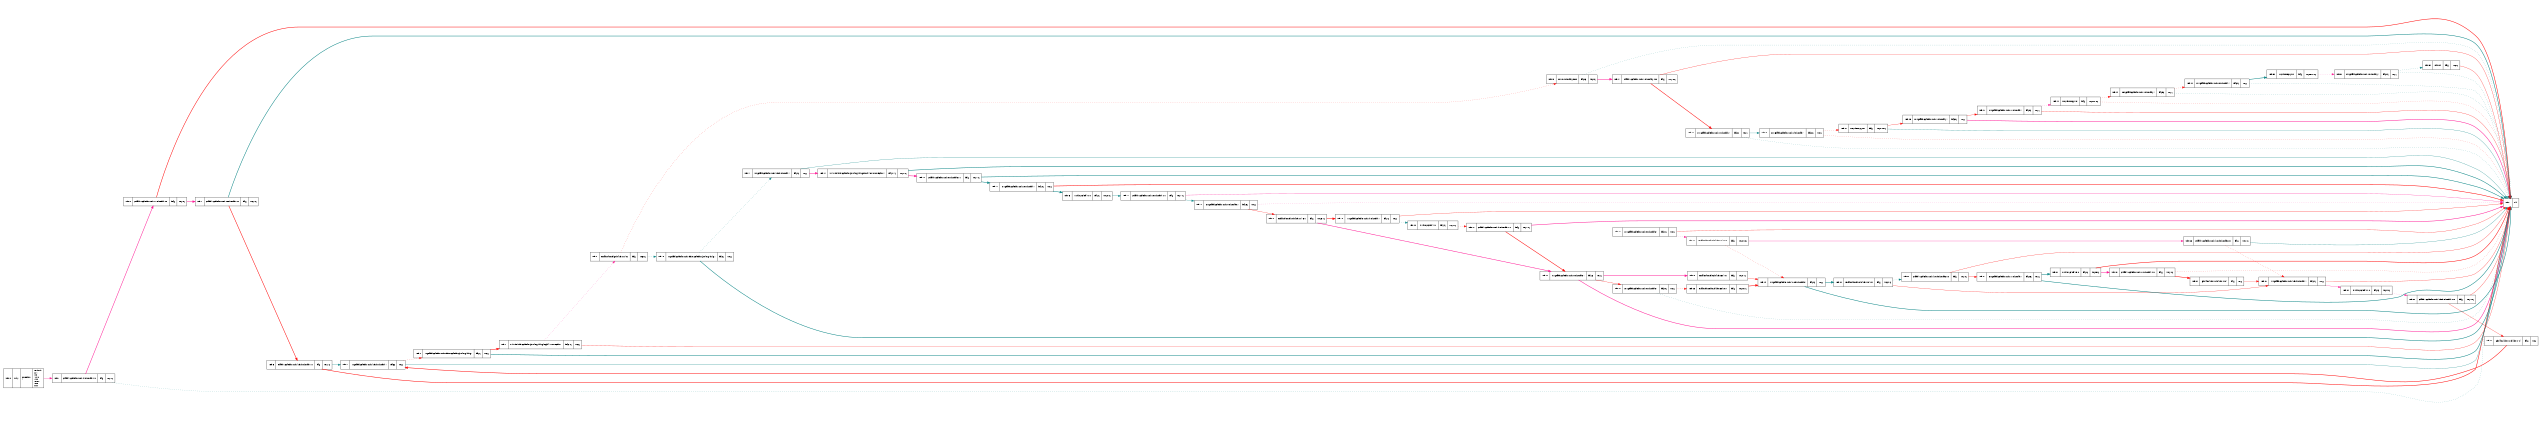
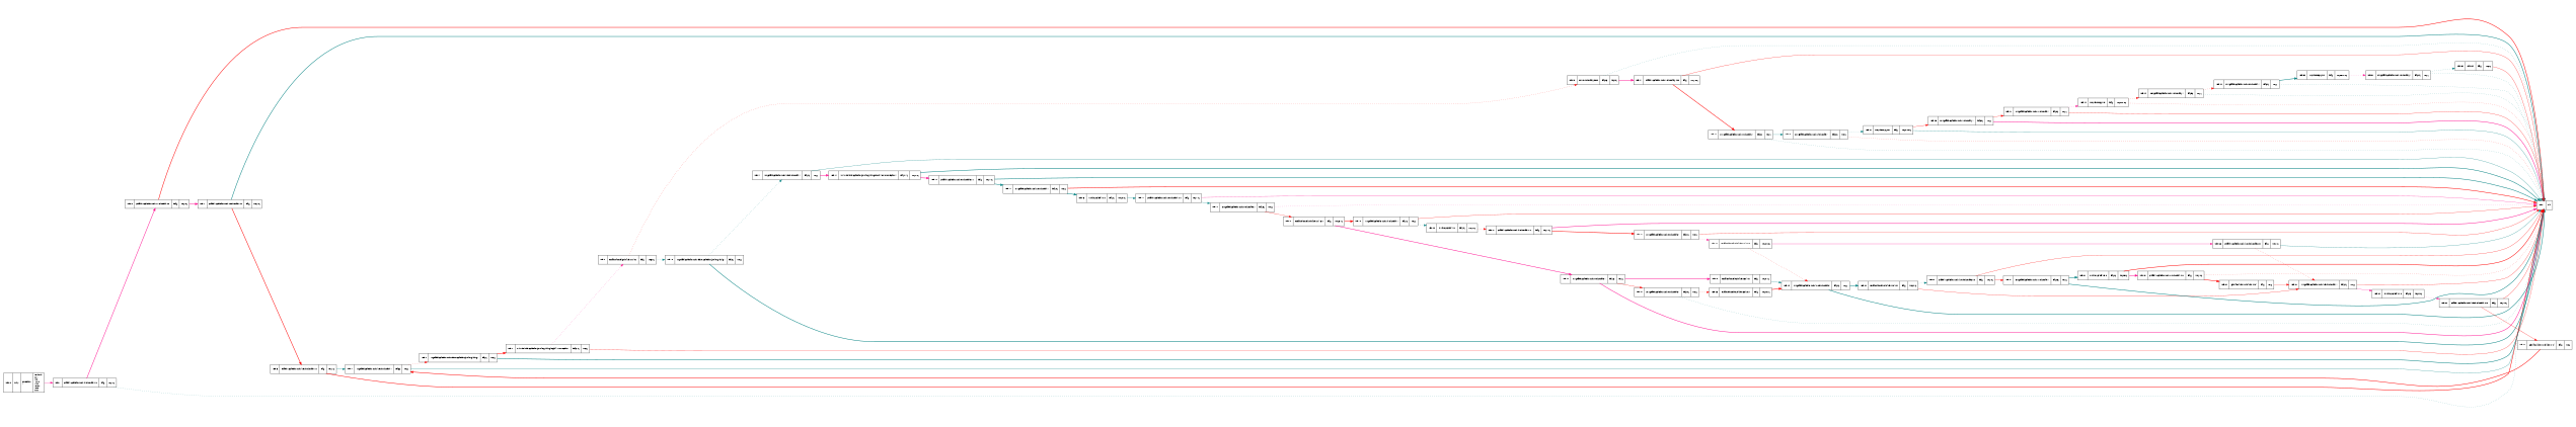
  digraph {
    fontname="Patrick Hand"
    fontsize=8
    rankdir=LR
    node [fontname="Patrick Hand" fontsize=8 shape=record]
    edge [color=red fontname="Patrick Hand" fontsize=8 style=bold]
    n1 [label="{Node : 0|entry|parameters:\l1\l|constants:\l3=1\l4=0\l16=10\l21=9\l23=32\l29=3\l36=2\l}"]
    n2 [label="{Node : 2|putfield 1. Application, Lmain, nl, Primordial,I  = 3|def:[]|use:[1, 3]}"]
    n3 [label="{Node : 1|exit}"]
    n4 [label="{Node : 3|putfield 1. Application, Lmain, nw, Primordial,I  = 3|def:[]|use:[1, 3]}"]
    n5 [label="{Node : 4|putfield 1. Application, Lmain, nc, Primordial,I  = 3|def:[]|use:[1, 3]}"]
    n6 [label="{Node : 5|putfield 1. Application, Lmain, indent, Primordial,I  = 4|def:[]|use:[1, 4]}"]
    n7 [label="{Node : 6|5 = getfield  Application, Lmain, indent, Primordial,I  1|def:[5]|use:[1]}"]
    n8 [label="{Node : 7|6 = getfield  Application, Lmain, chaine, Application,Ljava/lang/String  1|def:[6]|use:[1]}"]
    n9 [label="{Node : 8|8 = invokevirtual  Application, Ljava/lang/String, length()I  6 28 exception:7|def:[8, 7]|use:[6]}"]
    n10 [label="{Node : 9|conditional branch(ge, to iindex=77) 0,8|def:[]|use:[5, 8]}"]
    n11 [label="{Node : 10|9 = getfield  Application, Lmain, chaine, Application,Ljava/lang/String  1|def:[9]|use:[1]}"]
    n12 [label="{Node : 40|30 = new Primordial,[I15029 |def:[30]|use:[29]}"]
    n13 [label="{Node : 11|10 = getfield  Application, Lmain, indent, Primordial,I  1|def:[10]|use:[1]}"]
    n14 [label="{Node : 41|putfield 1. Application, Lmain, s, Primordial,[I  = 30|def:[]|use:[1, 30]}"]
    n15 [label="{Node : 12|12 = invokevirtual  Application, Ljava/lang/String, charAt(I)C  9,10 43 exception:11|def:[12, 11]|use:[9, 10]}"]
    n16 [label="{Node : 42|31 = getfield  Application, Lmain, s, Primordial,[I  1|def:[31]|use:[1]}"]
    n17 [label="{Node : 13|putfield 1. Application, Lmain, c, Primordial,C  = 12|def:[]|use:[1, 12]}"]
    n18 [label="{Node : 14|13 = getfield  Application, Lmain, nc, Primordial,I  1|def:[13]|use:[1]}"]
    n19 [label="{Node : 15|14 = binaryop(add) 13 , 3|def:[14]|use:[13, 3]}"]
    n20 [label="{Node : 16|putfield 1. Application, Lmain, nc, Primordial,I  = 14|def:[]|use:[1, 14]}"]
    n21 [label="{Node : 17|15 = getfield  Application, Lmain, c, Primordial,C  1|def:[15]|use:[1]}"]
    n22 [label="{Node : 18|conditional branch(ne, to iindex=41) 15,16|def:[]|use:[15, 16]}"]
    n23 [label="{Node : 19|17 = getfield  Application, Lmain, nl, Primordial,I  1|def:[17]|use:[1]}"]
    n24 [label="{Node : 22|19 = getfield  Application, Lmain, c, Primordial,C  1|def:[19]|use:[1]}"]
    n25 [label="{Node : 20|18 = binaryop(add) 17 , 3|def:[18]|use:[17, 3]}"]
    n26 [label="{Node : 23|conditional branch(eq, to iindex=53) 19,16|def:[]|use:[19, 16]}"]
    n27 [label="{Node : 24|20 = getfield  Application, Lmain, c, Primordial,C  1|def:[20]|use:[1]}"]
    n28 [label="{Node : 21|putfield 1. Application, Lmain, nl, Primordial,I  = 18|def:[]|use:[1, 18]}"]
    n29 [label="{Node : 28|24 = getfield  Application, Lmain, inword, Primordial,Z  1|def:[24]|use:[1]}"]
    n30 [label="{Node : 25|conditional branch(eq, to iindex=53) 20,21|def:[]|use:[20, 21]}"]
    n31 [label="{Node : 29|conditional branch(ne, to iindex=70) 24,4|def:[]|use:[24, 4]}"]
    n32 [label="{Node : 36|27 = getfield  Application, Lmain, indent, Primordial,I  1|def:[27]|use:[1]}"]
    n33 [label="{Node : 30|putfield 1. Application, Lmain, inword, Primordial,Z  = 3|def:[]|use:[1, 3]}"]
    n34 [label="{Node : 26|22 = getfield  Application, Lmain, c, Primordial,C  1|def:[22]|use:[1]}"]
    n35 [label="{Node : 27|conditional branch(ne, to iindex=67) 22,23|def:[]|use:[22, 23]}"]
    n36 [label="{Node : 35|putfield 1. Application, Lmain, inword, Primordial,Z  = 4|def:[]|use:[1, 4]}"]
    n37 [label="{Node : 37|28 = binaryop(add) 27 , 3|def:[28]|use:[27, 3]}"]
    n38 [label="{Node : 31|25 = getfield  Application, Lmain, nw, Primordial,I  1|def:[25]|use:[1]}"]
    n39 [label="{Node : 32|26 = binaryop(add) 25 , 3|def:[26]|use:[25, 3]}"]
    n40 [label="{Node : 38|putfield 1. Application, Lmain, indent, Primordial,I  = 28|def:[]|use:[1, 28]}"]
    n41 [label="{Node : 33|putfield 1. Application, Lmain, nw, Primordial,I  = 26|def:[]|use:[1, 26]}"]
    n42 [label="{Node : 34|goto (from iindex= 66 to iindex = 70)|def:[]|use:[]}"]
    n43 [label="{Node : 39|goto (from iindex= 76 to iindex = 12)|def:[]|use:[]}"]
    n44 [label="{Node : 43|32 = getfield  Application, Lmain, nl, Primordial,I  1|def:[32]|use:[1]}"]
    n45 [label="{Node : 44|arraystore 31[4] = 32|def:[]|use:[31, 4, 32]}"]
    n46 [label="{Node : 45|33 = getfield  Application, Lmain, s, Primordial,[I  1|def:[33]|use:[1]}"]
    n47 [label="{Node : 46|34 = getfield  Application, Lmain, nw, Primordial,I  1|def:[34]|use:[1]}"]
    n48 [label="{Node : 47|arraystore 33[3] = 34|def:[]|use:[33, 3, 34]}"]
    n49 [label="{Node : 48|35 = getfield  Application, Lmain, s, Primordial,[I  1|def:[35]|use:[1]}"]
    n50 [label="{Node : 49|37 = getfield  Application, Lmain, nc, Primordial,I  1|def:[37]|use:[1]}"]
    n51 [label="{Node : 50|arraystore 35[36] = 37|def:[]|use:[35, 36, 37]}"]
    n52 [label="{Node : 51|38 = getfield  Application, Lmain, s, Primordial,[I  1|def:[38]|use:[1]}"]
    n53 [label="{Node : 52|return 38|def:[]|use:[38]}"]
    n1 -> n2 [color=deeppink style=solid]
    n2 -> n3 [color=teal style=dotted]
    n2 -> n4 [color=deeppink]
    n4 -> n3
    n4 -> n5 [color=deeppink]
    n5 -> n3 [color=teal]
    n5 -> n6
    n6 -> n3
    n6 -> n7 [color=teal style=solid]
    n7 -> n3 [color=teal style=solid]
    n7 -> n8 [style=dotted]
    n8 -> n3 [color=teal]
    n8 -> n9
    n9 -> n3 [style=solid]
    n9 -> n10 [color=deeppink style=dotted]
    n10 -> n11 [color=teal style=dotted]
    n10 -> n12 [style=dotted]
    n11 -> n3 [color=teal]
    n11 -> n13 [color=teal style=dotted]
    n12 -> n3 [color=teal style=dotted]
    n12 -> n14 [color=deeppink]
    n13 -> n3 [color=teal style=solid]
    n13 -> n15 [color=deeppink]
    n14 -> n3 [style=solid]
    n14 -> n16
    n15 -> n3 [color=teal]
    n15 -> n17 [color=deeppink]
    n16 -> n3 [color=teal style=dotted]
    n16 -> n44 [color=teal style=solid]
    n17 -> n3 [color=teal]
    n17 -> n18 [color=teal]
    n18 -> n3
    n18 -> n19 [color=teal]
    n19 -> n20 [color=teal style=solid]
    n20 -> n3 [color=deeppink style=solid]
    n20 -> n21 [color=teal style=solid]
    n21 -> n3 [color=deeppink style=dotted]
    n21 -> n22 [style=solid]
    n22 -> n23
    n22 -> n24 [color=deeppink]
    n23 -> n3 [style=solid]
    n23 -> n25 [color=teal style=dotted]
    n24 -> n3 [color=deeppink]
    n24 -> n26 [color=deeppink]
    n24 -> n27 [style=solid]
    n25 -> n28 [style=dotted]
-   n26 -> n29 [style=solid]
+   n26 -> n29 [color=teal style=solid]
    n27 -> n3 [color=teal style=dotted]
    n27 -> n30 [style=dotted]
    n28 -> n3 [color=deeppink]
-   n28 -> n24
+   n28 -> n34
    n29 -> n3 [color=teal]
    n29 -> n31 [color=teal]
    n30 -> n29
    n31 -> n32 [style=solid]
    n31 -> n33 [color=teal style=dotted]
    n32 -> n3 [style=solid]
    n32 -> n37 [color=deeppink style=solid]
    n33 -> n3 [style=solid]
    n33 -> n38 [style=solid]
    n34 -> n3 [style=solid]
    n34 -> n35 [color=deeppink style=dotted]
    n35 -> n29 [style=dotted]
    n35 -> n36 [color=deeppink style=solid]
    n36 -> n3 [color=teal style=solid]
    n36 -> n32 [style=dotted]
    n37 -> n40 [color=deeppink style=dotted]
    n38 -> n3 [color=teal]
    n38 -> n39 [color=teal]
    n39 -> n3
    n39 -> n41 [color=deeppink]
    n40 -> n3 [style=solid]
    n40 -> n43 [style=solid]
    n41 -> n3 [style=dotted]
    n41 -> n42
    n42 -> n32 [style=solid]
    n43 -> n7
    n44 -> n3 [style=dotted]
-   n44 -> n45 [style=dotted]
+   n44 -> n45 [color=teal style=dotted]
    n45 -> n3 [color=teal style=solid]
    n45 -> n46 [style=solid]
    n46 -> n3 [color=deeppink]
    n46 -> n47 [style=solid]
    n47 -> n3 [style=solid]
    n47 -> n48 [color=deeppink style=dotted]
    n48 -> n3 [style=dotted]
    n48 -> n49 [style=dotted]
    n49 -> n3 [color=teal style=dotted]
    n49 -> n50 [style=dotted]
    n50 -> n3 [color=teal style=dotted]
    n50 -> n51 [color=teal]
    n51 -> n52 [color=deeppink style=dotted]
    n52 -> n3 [color=teal style=dotted]
    n52 -> n53 [color=teal style=dotted]
    n53 -> n3 [style=solid]
  }
